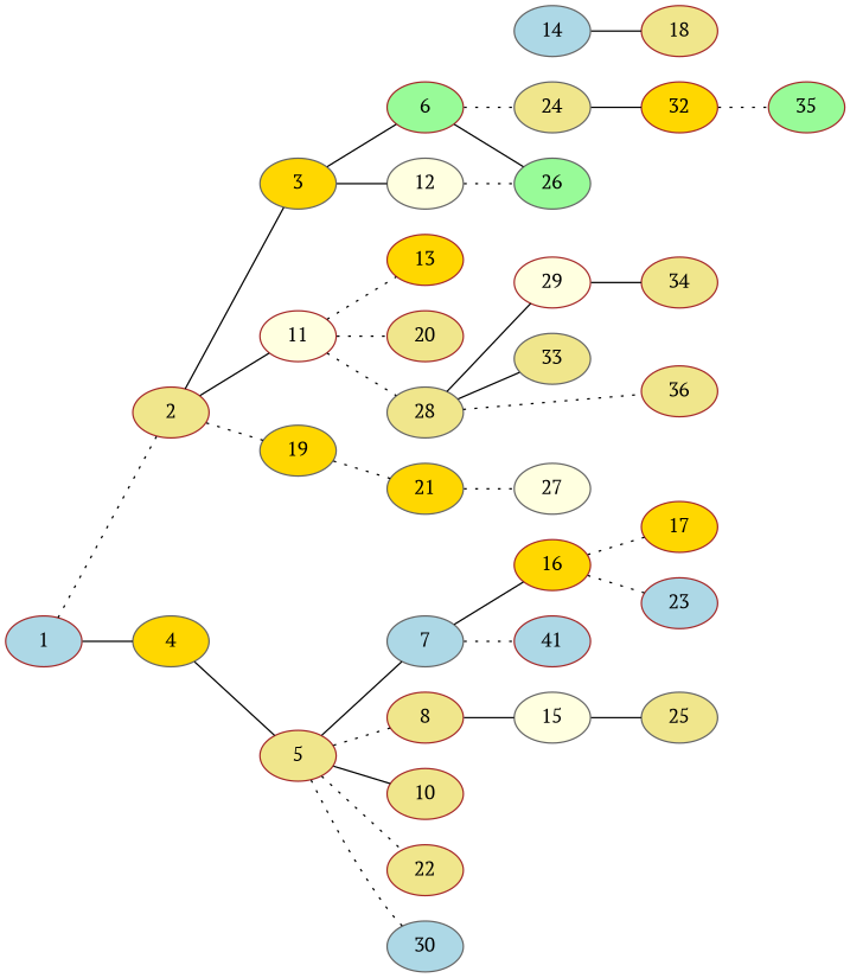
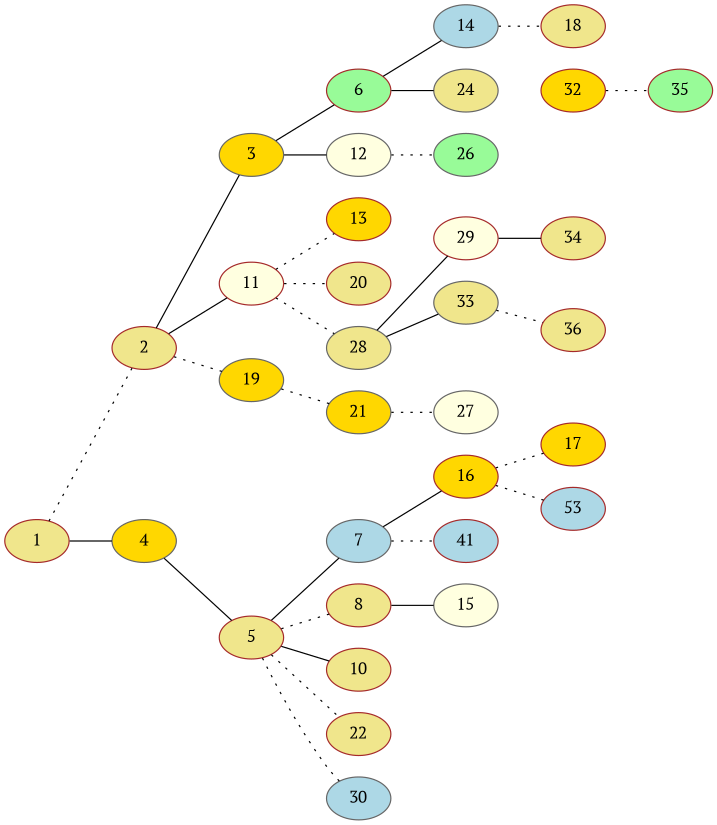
  graph {
    fontname="PT Serif"
    rankdir=LR
    node [color=brown fillcolor=khaki fontname="PT Serif" style=filled]
    edge [fontname="PT Serif" style=dotted weight=1.0]
-   1 [fillcolor=lightblue]
+   1
    2
    4 [color=gray40 fillcolor=gold]
    3 [color=gray40 fillcolor=gold]
    11 [fillcolor=lightyellow]
    19 [color=gray40 fillcolor=gold]
    5
    6 [fillcolor=palegreen]
    12 [color=gray40 fillcolor=lightyellow]
    13 [fillcolor=gold]
    20
    28 [color=gray40]
    21 [color=gray40 fillcolor=gold]
    14 [color=gray40 fillcolor=lightblue]
    24 [color=gray40]
    26 [color=gray40 fillcolor=palegreen]
    7 [color=gray40 fillcolor=lightblue]
    8
    10
    22
    30 [color=gray40 fillcolor=lightblue]
    16 [fillcolor=gold]
    n23 [fillcolor=lightblue label=41]
    15 [color=gray40 fillcolor=lightyellow]
    18
    32 [fillcolor=gold]
    17 [fillcolor=gold]
-   23 [fillcolor=lightblue]
-   25 [color=gray40]
+   23 [fillcolor=lightblue label=53]
    29 [fillcolor=lightyellow]
    33 [color=gray40]
    27 [color=gray40 fillcolor=lightyellow]
    35 [fillcolor=palegreen]
    34
    36
    1 -- 2
    1 -- 4 [style=solid weight=2.0]
    2 -- 3 [style=solid]
    2 -- 11 [style=solid]
    2 -- 19
    4 -- 5 [style=solid]
    3 -- 6 [style=solid]
    3 -- 12 [style=solid]
    11 -- 13 [weight=2.0]
    11 -- 20
    11 -- 28
    19 -- 21
    5 -- 7 [style=solid]
    5 -- 8
    5 -- 10 [style=solid]
    5 -- 22
    5 -- 30
-   6 -- 26 [style=solid]
-   6 -- 24
+   6 -- 14 [style=solid]
+   6 -- 24 [style=solid]
    12 -- 26
    28 -- 29 [style=solid]
    28 -- 33 [style=solid]
    21 -- 27
-   14 -- 18 [style=solid]
-   24 -- 32 [style=solid]
+   14 -- 18
    7 -- 16 [style=solid]
    7 -- n23 [weight=2.0]
    8 -- 15 [style=solid]
    16 -- 17
    16 -- 23
-   15 -- 25 [style=solid weight=3.0]
    32 -- 35
    29 -- 34 [style=solid]
-   28 -- 36
+   33 -- 36
  }
